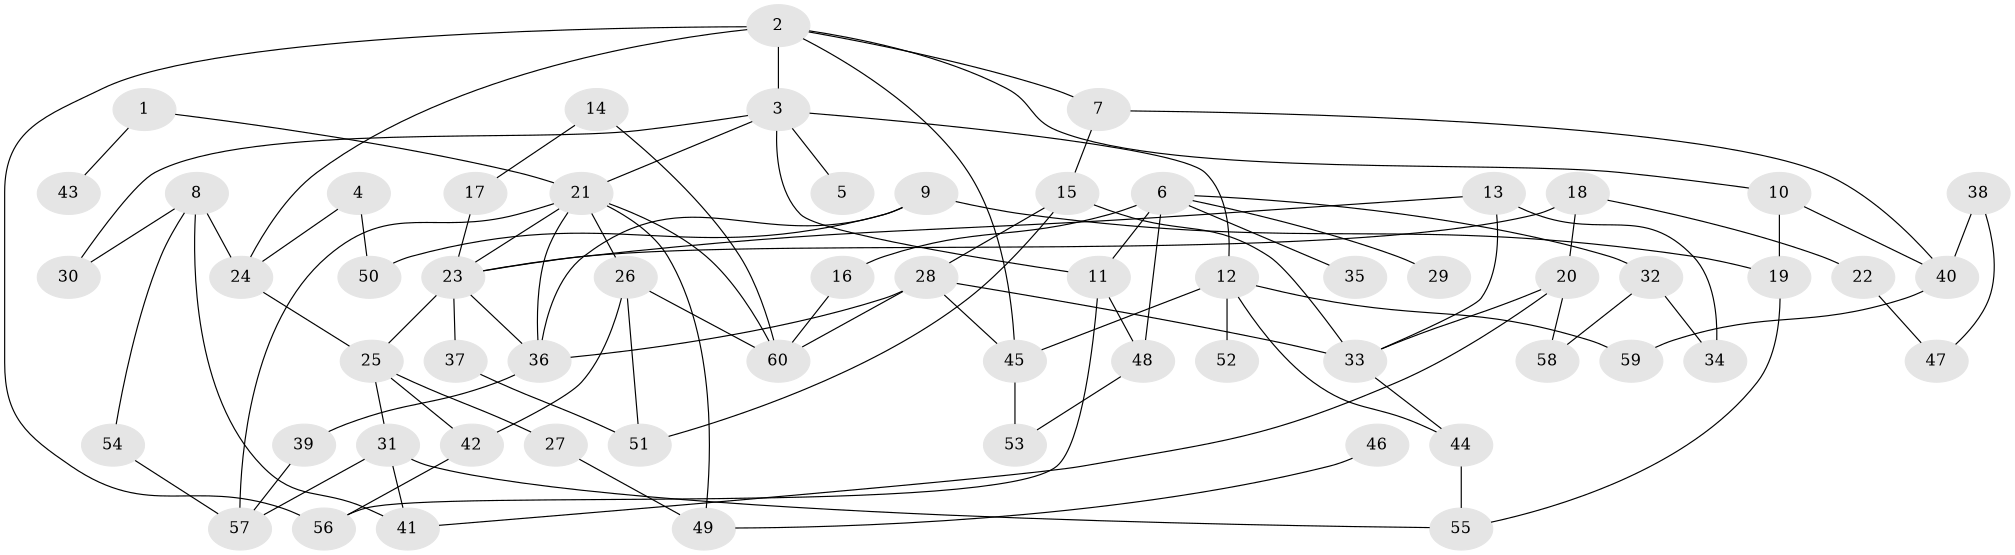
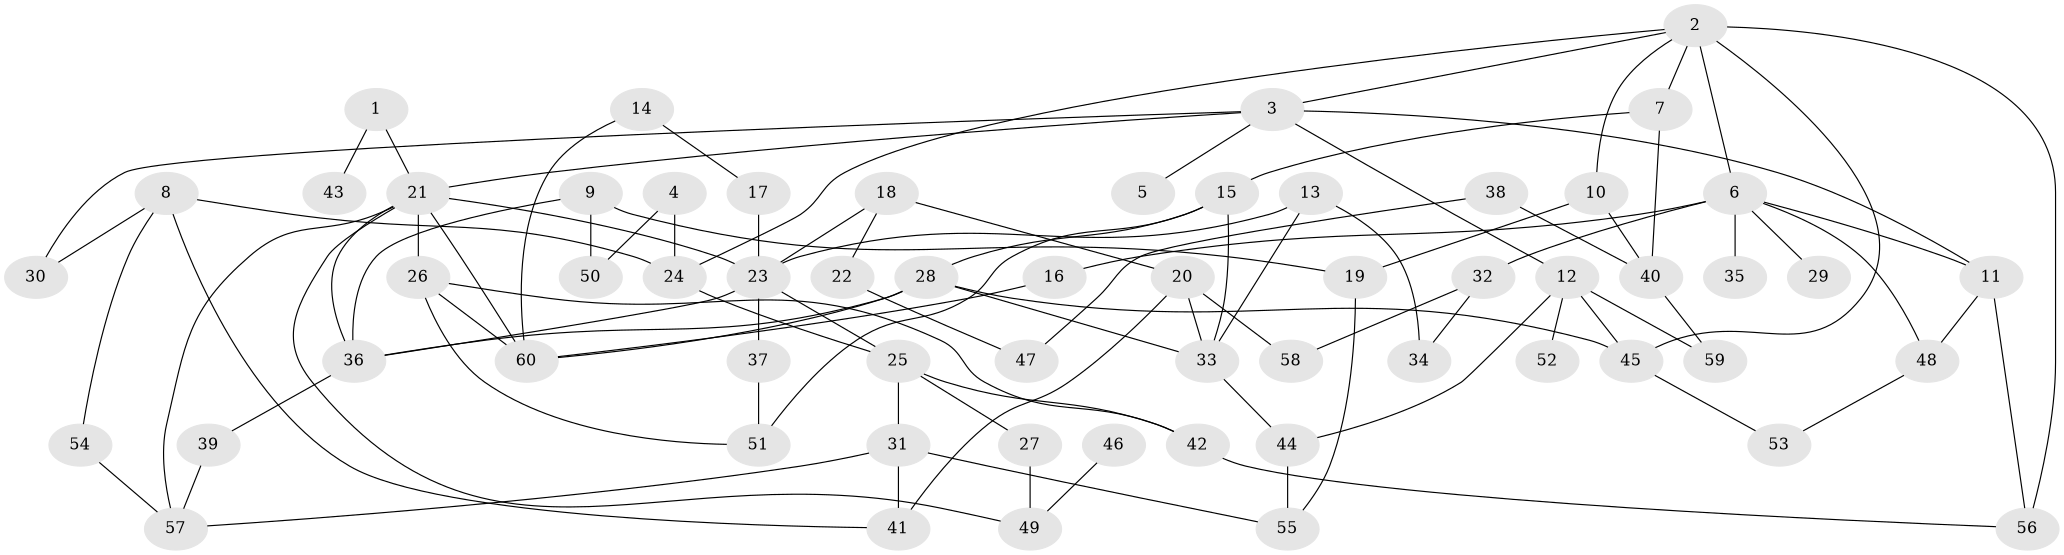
  graph {
    node [color=gray90 style=filled]
    edge [weight=1.0]
    1
    21
    43
    36
    23
    60
    26
    49
    57
    2
    3
    6
    7
    10
    24
    45
    56
    5
    11
    12
    30
    16
    29
    32
    35
    48
    15
    40
    19
    25
    53
    44
    52
    59
    4
    50
    34
    58
    33
    28
    51
    8
    41
    54
    9
    55
    39
    18
    20
    22
    13
    37
    14
    17
    47
    42
    27
    31
    38
    46
    1 -- 21
    1 -- 43
    21 -- 36
    21 -- 23
    21 -- 60
    21 -- 26
    21 -- 49
    21 -- 57
    36 -- 39
    23 -- 36
    23 -- 25
    23 -- 37
    26 -- 60
    26 -- 51
    26 -- 42
    2 -- 3
+   2 -- 6
    2 -- 7
    2 -- 10
    2 -- 24
    2 -- 45
    2 -- 56 [weight=2.0]
    3 -- 21
    3 -- 5
    3 -- 11
    3 -- 12
    3 -- 30
    6 -- 11
    6 -- 16
    6 -- 29
    6 -- 32
    6 -- 35
    6 -- 48
    7 -- 15
    7 -- 40
    10 -- 40
    10 -- 19
    24 -- 25
    45 -- 53
    11 -- 56
    11 -- 48
    12 -- 45
    12 -- 44
    12 -- 52
    12 -- 59 [weight=2.0]
    16 -- 60
    32 -- 34
    32 -- 58
    48 -- 53
    15 -- 33
    15 -- 28
    15 -- 51
    40 -- 59
    19 -- 55
    25 -- 42
    25 -- 27
    25 -- 31
    44 -- 55
    4 -- 24
    4 -- 50
    33 -- 44
    28 -- 36
    28 -- 60
    28 -- 45
    28 -- 33
    8 -- 24
    8 -- 30
    8 -- 41
    8 -- 54
    54 -- 57
    9 -- 36
    9 -- 19
    9 -- 50
    39 -- 57
    18 -- 23
    18 -- 20
    18 -- 22
    20 -- 58
    20 -- 33
    20 -- 41
    22 -- 47
    13 -- 23
    13 -- 34
    13 -- 33
    37 -- 51
    14 -- 60
    14 -- 17
    17 -- 23
    42 -- 56
    27 -- 49
    31 -- 57
    31 -- 41
    31 -- 55
    38 -- 40
    38 -- 47
    46 -- 49
  }
